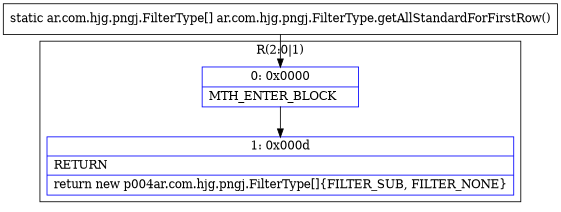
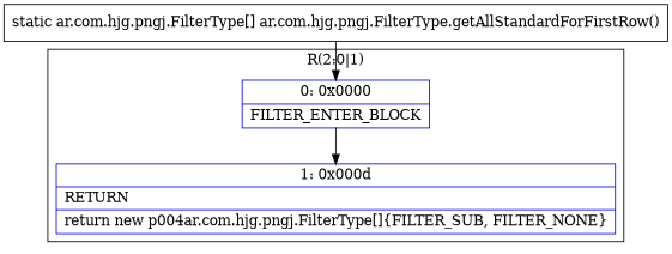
  digraph {
    node [color=blue shape=record]
-   n1 [label="{0\:\ 0x0000|MTH_ENTER_BLOCK\l}"]
+   n1 [label="{0\:\ 0x0000|FILTER_ENTER_BLOCK\l}"]
    n2 [label="{1\:\ 0x000d|RETURN\l|return new p004ar.com.hjg.pngj.FilterType[]\{FILTER_SUB, FILTER_NONE\}\l}"]
    n3 [label="{static ar.com.hjg.pngj.FilterType[] ar.com.hjg.pngj.FilterType.getAllStandardForFirstRow() }" color=""]
    subgraph cluster_1 {
      label="R(2:0|1)"
      n1
      n2
    }
    n1 -> n2
    n3 -> n1
  }
